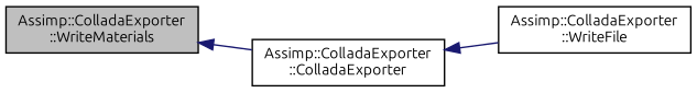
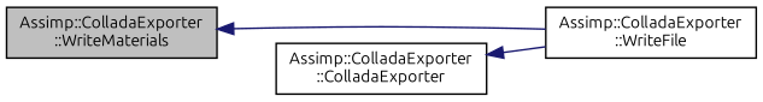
  digraph {
    fontname=Ubuntu
    rankdir=LR
    node [color=black fillcolor=white fontname=Ubuntu fontsize=10 shape=record style=filled]
    edge [color=midnightblue dir=back fontname=Ubuntu fontsize=10 labelfontname=Helvetica labelfontsize=10 style=solid]
    n1 [fillcolor=grey75 fontcolor=black height=0.2 label="Assimp::ColladaExporter\l::WriteMaterials" width=0.4]
    n2 [height=0.2 label="Assimp::ColladaExporter\l::WriteFile" width=0.4]
    n3 [height=0.2 label="Assimp::ColladaExporter\l::ColladaExporter" width=0.4]
-   n1 -> n3
+   n1 -> n2
    n3 -> n2
  }
